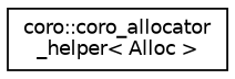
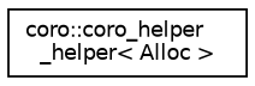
  digraph {
    rankdir=LR
-   n1 [color=black fillcolor=white fontname=Helvetica fontsize=10 height=0.2 label="coro::coro_allocator\l_helper\< Alloc \>" shape=record style=filled width=0.4]
+   n1 [color=black fillcolor=white fontname=Helvetica fontsize=10 height=0.2 label="coro::coro_helper\l_helper\< Alloc \>" shape=record style=filled width=0.4]
  }
